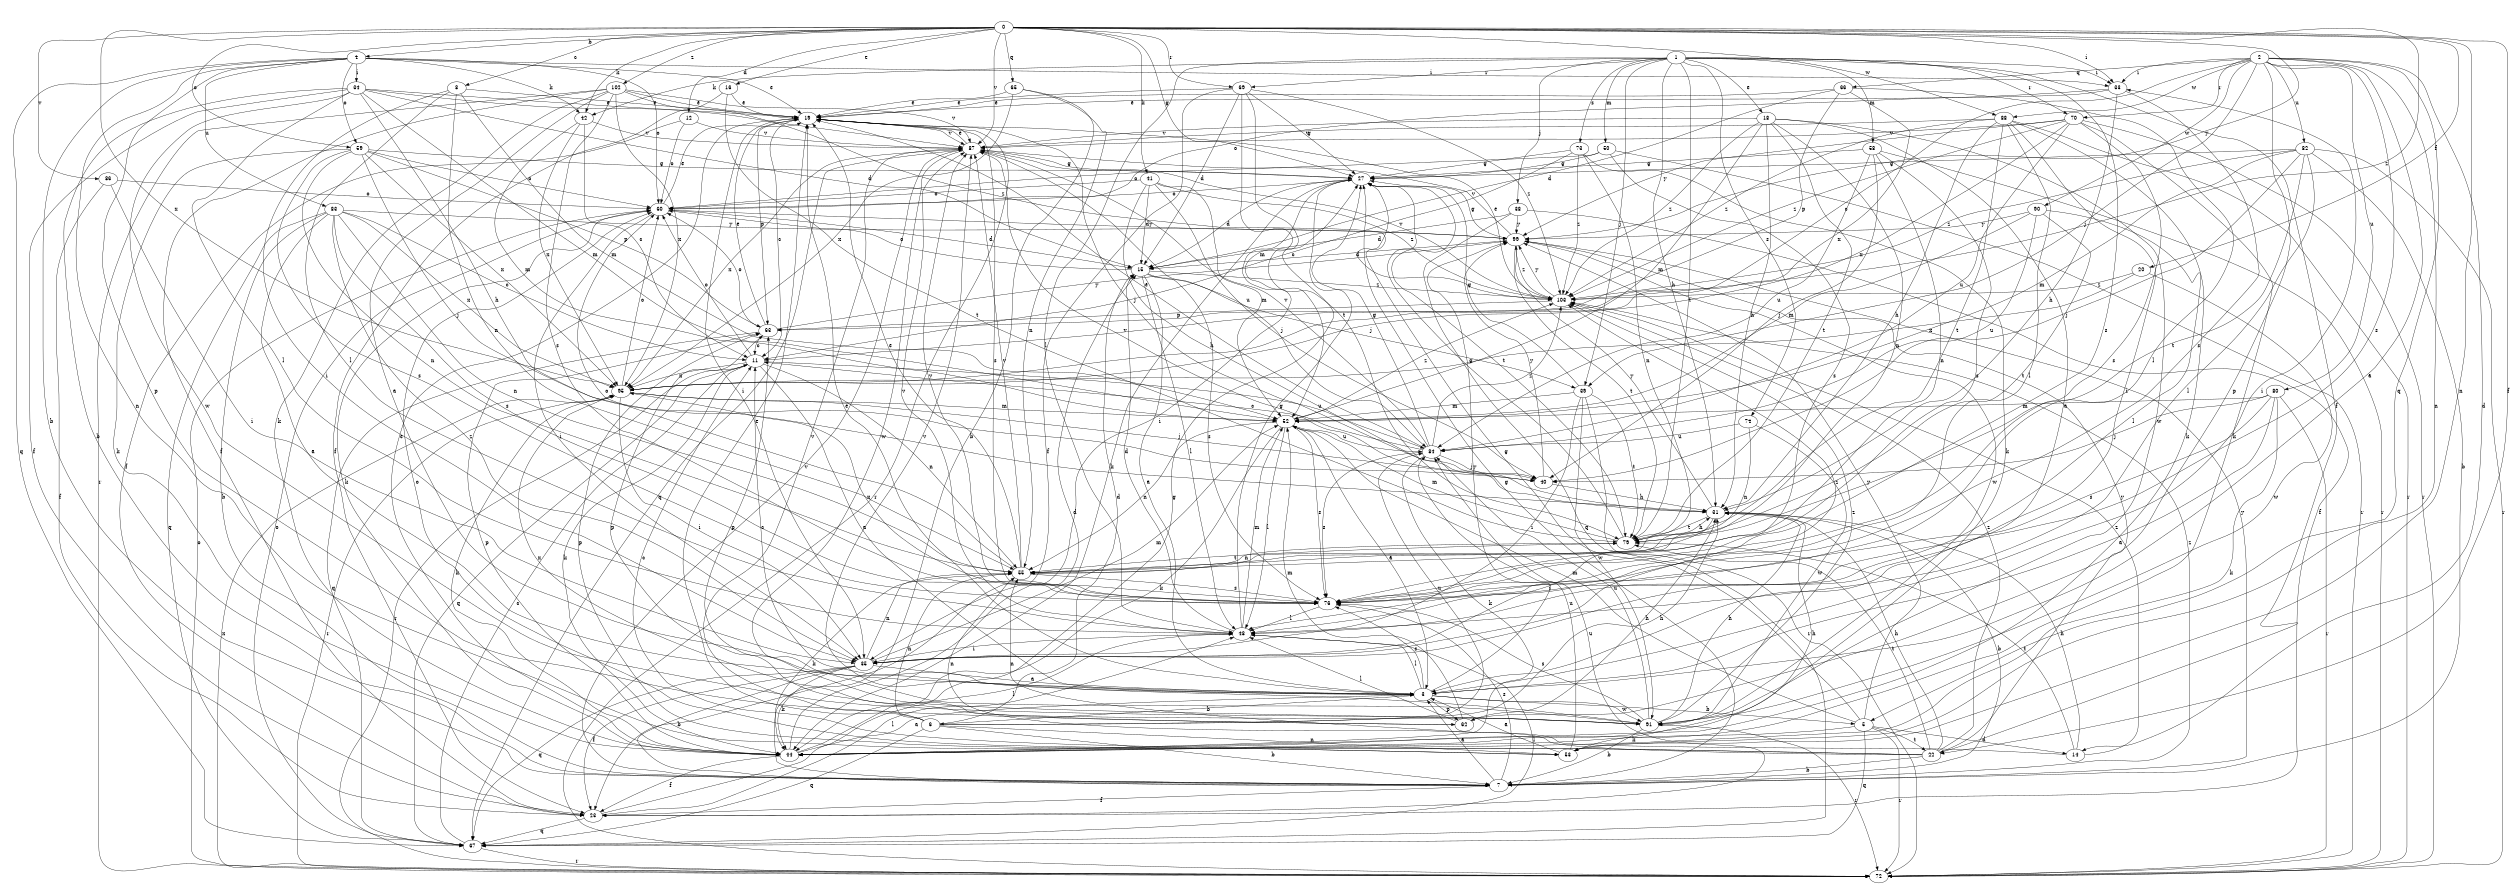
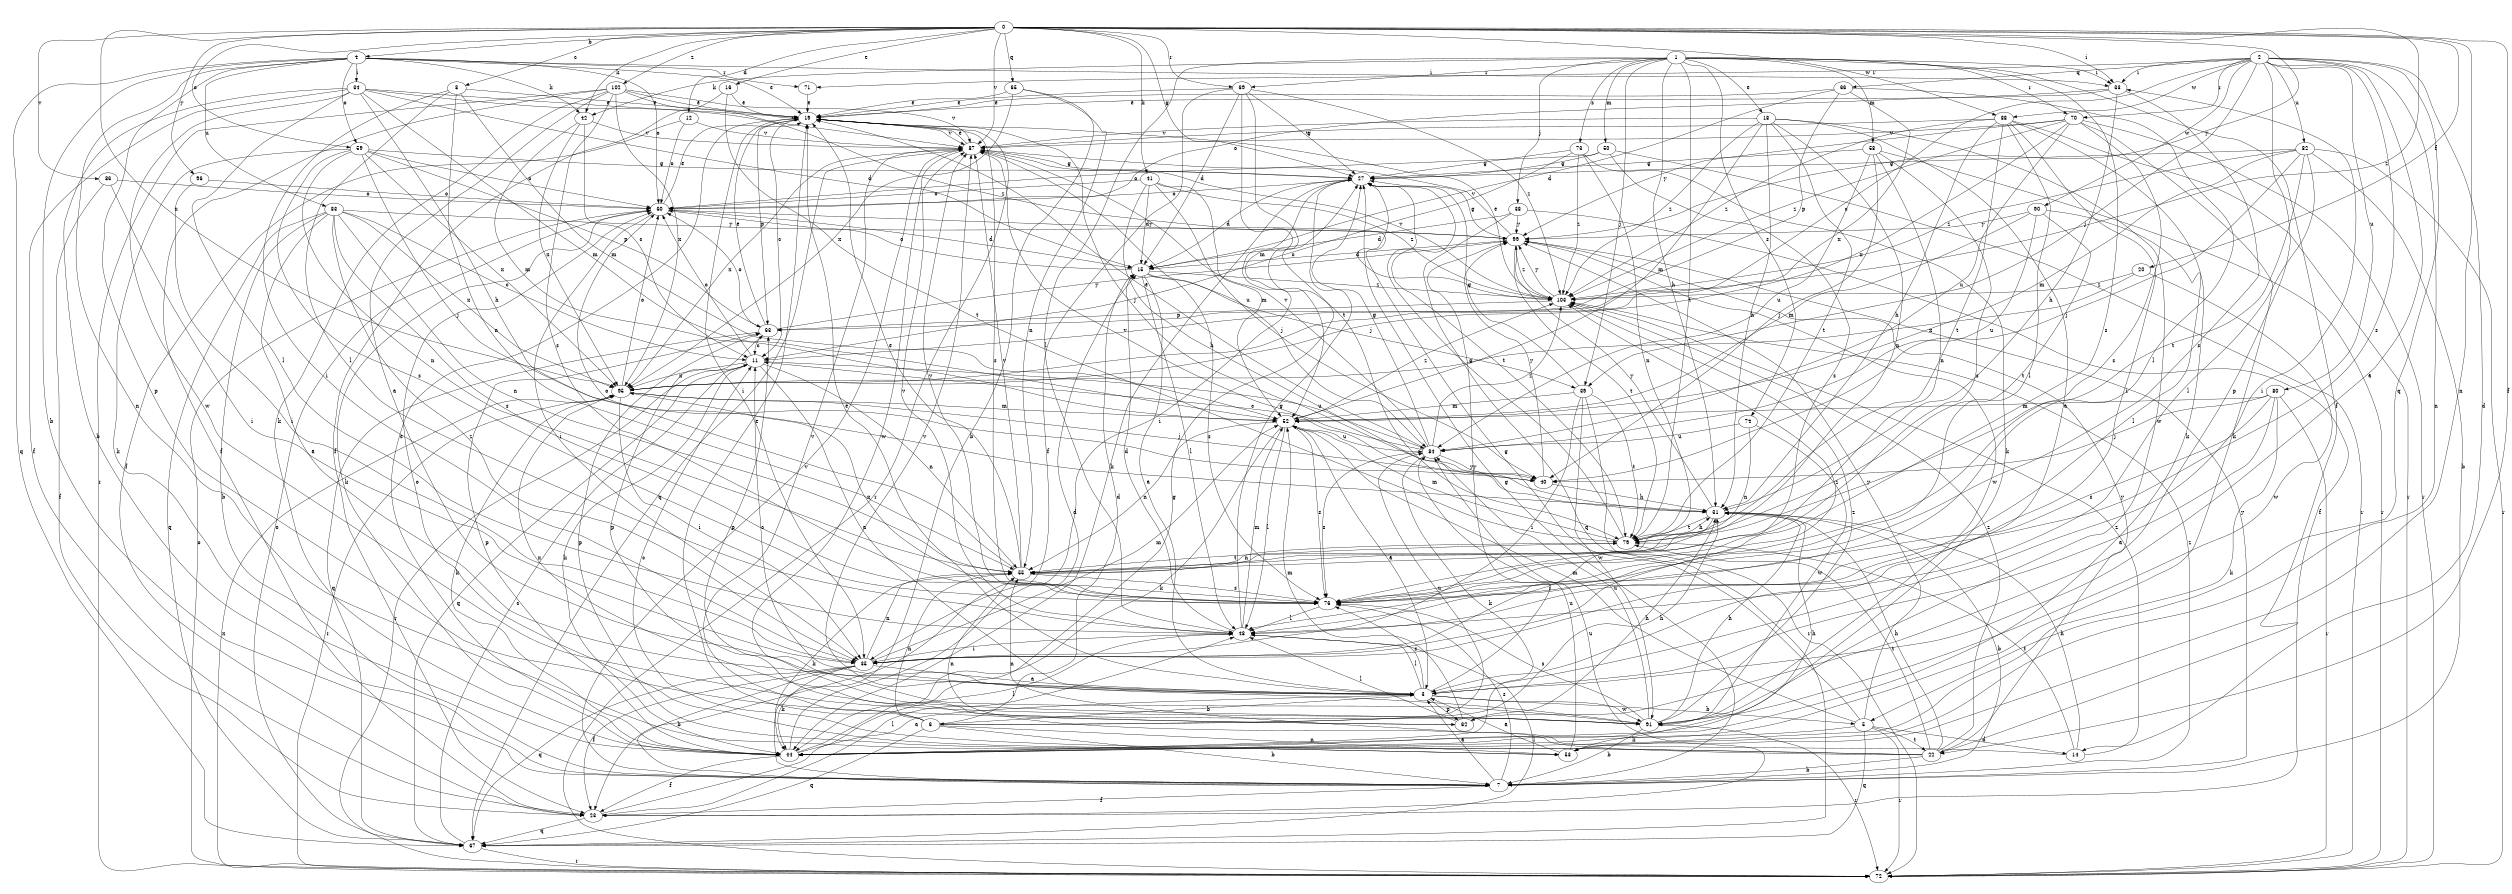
  strict digraph {
    0
    4
    8
    12
    16
    20
    22
    27
    33
    41
    42
    53
    59
    65
    69
    86
    87
    88
    95
+   96
    99
    102
    103
    62
+   71
    19
    7
    34
    60
    67
    83
    48
    52
    55
    35
    23
    79
    91
    31
    11
    44
    15
    76
    40
    3
    84
    63
    72
    1
    18
    38
    39
    50
    n54 [label=58]
    70
    73
    74
    2
    5
    14
    66
    80
    82
    90
    6
    0 -> 4 [label=b]
    0 -> 8 [label=c]
    0 -> 12 [label=d]
    0 -> 16 [label=e]
    0 -> 20 [label=f]
    0 -> 22 [label=f]
    0 -> 27 [label=g]
    0 -> 33 [label=i]
    0 -> 41 [label=k]
    0 -> 42 [label=k]
    0 -> 53 [label=n]
    0 -> 59 [label=o]
    0 -> 65 [label=q]
    0 -> 69 [label=r]
    0 -> 86 [label=v]
    0 -> 87 [label=v]
    0 -> 88 [label=w]
    0 -> 95 [label=x]
+   0 -> 96 [label=y]
    0 -> 99 [label=y]
    0 -> 102 [label=z]
    0 -> 103 [label=z]
    4 -> 33 [label=i]
    4 -> 42 [label=k]
    4 -> 53 [label=n]
    4 -> 59 [label=o]
    4 -> 62 [label=p]
+   4 -> 71 [label=r]
    4 -> 19 [label=e]
    4 -> 7 [label=b]
    4 -> 34 [label=i]
    4 -> 60 [label=o]
    4 -> 67 [label=q]
    4 -> 83 [label=u]
    8 -> 19 [label=e]
    8 -> 48 [label=l]
    8 -> 52 [label=m]
    8 -> 55 [label=n]
    8 -> 35 [label=i]
    12 -> 87 [label=v]
    12 -> 60 [label=o]
    12 -> 23 [label=f]
    16 -> 19 [label=e]
    16 -> 23 [label=f]
    16 -> 79 [label=t]
    20 -> 95 [label=x]
    20 -> 103 [label=z]
    20 -> 91 [label=w]
    22 -> 99 [label=y]
    22 -> 103 [label=z]
    22 -> 7 [label=b]
    22 -> 60 [label=o]
    22 -> 55 [label=n]
    22 -> 79 [label=t]
    22 -> 31 [label=h]
    22 -> 11 [label=c]
    27 -> 60 [label=o]
    27 -> 35 [label=i]
    27 -> 79 [label=t]
    27 -> 44 [label=k]
    27 -> 15 [label=d]
    33 -> 19 [label=e]
    33 -> 60 [label=o]
    33 -> 31 [label=h]
    33 -> 76 [label=s]
    41 -> 103 [label=z]
    41 -> 60 [label=o]
    41 -> 52 [label=m]
    41 -> 31 [label=h]
    41 -> 15 [label=d]
    41 -> 40 [label=j]
    42 -> 87 [label=v]
    42 -> 95 [label=x]
    42 -> 52 [label=m]
    42 -> 11 [label=c]
    53 -> 31 [label=h]
    53 -> 3 [label=a]
    53 -> 84 [label=u]
    53 -> 63 [label=p]
    59 -> 27 [label=g]
    59 -> 95 [label=x]
    59 -> 60 [label=o]
    59 -> 55 [label=n]
    59 -> 44 [label=k]
    59 -> 76 [label=s]
    59 -> 40 [label=j]
    59 -> 63 [label=p]
    65 -> 95 [label=x]
    65 -> 19 [label=e]
    65 -> 7 [label=b]
    65 -> 55 [label=n]
    69 -> 27 [label=g]
    69 -> 103 [label=z]
    69 -> 19 [label=e]
    69 -> 52 [label=m]
    69 -> 23 [label=f]
    69 -> 79 [label=t]
    69 -> 15 [label=d]
    86 -> 60 [label=o]
    86 -> 35 [label=i]
    86 -> 23 [label=f]
    87 -> 27 [label=g]
    87 -> 95 [label=x]
    87 -> 19 [label=e]
    87 -> 67 [label=q]
    87 -> 91 [label=w]
    87 -> 84 [label=u]
    88 -> 87 [label=v]
    88 -> 103 [label=z]
    88 -> 48 [label=l]
    88 -> 35 [label=i]
    88 -> 79 [label=t]
    88 -> 31 [label=h]
    88 -> 44 [label=k]
    88 -> 72 [label=r]
    95 -> 60 [label=o]
    95 -> 52 [label=m]
    95 -> 35 [label=i]
    95 -> 44 [label=k]
    95 -> 40 [label=j]
    95 -> 72 [label=r]
+   96 -> 60 [label=o]
+   96 -> 35 [label=i]
    99 -> 27 [label=g]
    99 -> 87 [label=v]
    99 -> 103 [label=z]
    99 -> 79 [label=t]
    99 -> 91 [label=w]
    99 -> 15 [label=d]
    102 -> 87 [label=v]
    102 -> 95 [label=x]
    102 -> 103 [label=z]
    102 -> 19 [label=e]
    102 -> 23 [label=f]
    102 -> 44 [label=k]
    102 -> 76 [label=s]
    102 -> 3 [label=a]
    102 -> 72 [label=r]
    103 -> 87 [label=v]
    103 -> 99 [label=y]
    103 -> 19 [label=e]
    103 -> 63 [label=p]
    62 -> 48 [label=l]
    62 -> 52 [label=m]
    62 -> 31 [label=h]
    62 -> 63 [label=p]
+   71 -> 19 [label=e]
    19 -> 87 [label=v]
    19 -> 35 [label=i]
    19 -> 11 [label=c]
    19 -> 76 [label=s]
    19 -> 40 [label=j]
    19 -> 63 [label=p]
    19 -> 72 [label=r]
    7 -> 27 [label=g]
    7 -> 87 [label=v]
    7 -> 99 [label=y]
    7 -> 103 [label=z]
    7 -> 23 [label=f]
    7 -> 76 [label=s]
    7 -> 3 [label=a]
    34 -> 87 [label=v]
    34 -> 19 [label=e]
    34 -> 7 [label=b]
    34 -> 48 [label=l]
    34 -> 52 [label=m]
    34 -> 23 [label=f]
    34 -> 91 [label=w]
    34 -> 31 [label=h]
    34 -> 15 [label=d]
    60 -> 99 [label=y]
    60 -> 19 [label=e]
    60 -> 35 [label=i]
    60 -> 44 [label=k]
    60 -> 15 [label=d]
    67 -> 60 [label=o]
    67 -> 48 [label=l]
    67 -> 11 [label=c]
    67 -> 72 [label=r]
    83 -> 95 [label=x]
    83 -> 99 [label=y]
    83 -> 7 [label=b]
    83 -> 67 [label=q]
    83 -> 55 [label=n]
    83 -> 35 [label=z]
    83 -> 11 [label=c]
    83 -> 76 [label=s]
    83 -> 3 [label=a]
    48 -> 27 [label=g]
    48 -> 87 [label=v]
    48 -> 52 [label=m]
    48 -> 35 [label=i]
    48 -> 15 [label=d]
    52 -> 103 [label=z]
    52 -> 48 [label=l]
    52 -> 55 [label=n]
    52 -> 44 [label=k]
    52 -> 76 [label=s]
    52 -> 3 [label=a]
    52 -> 84 [label=u]
    55 -> 87 [label=v]
    55 -> 19 [label=e]
    55 -> 60 [label=o]
    55 -> 79 [label=t]
    55 -> 44 [label=k]
    55 -> 76 [label=s]
    35 -> 103 [label=z]
    35 -> 7 [label=b]
    35 -> 67 [label=q]
    35 -> 52 [label=m]
    35 -> 55 [label=n]
    35 -> 23 [label=f]
    35 -> 44 [label=k]
    35 -> 3 [label=a]
    23 -> 27 [label=g]
    23 -> 67 [label=q]
    23 -> 48 [label=l]
    23 -> 84 [label=u]
    79 -> 27 [label=g]
    79 -> 52 [label=m]
    79 -> 55 [label=n]
    79 -> 31 [label=h]
    91 -> 87 [label=v]
    91 -> 95 [label=x]
    91 -> 103 [label=z]
    91 -> 7 [label=b]
    91 -> 31 [label=h]
    91 -> 76 [label=s]
    91 -> 84 [label=u]
    91 -> 63 [label=p]
    91 -> 72 [label=r]
    31 -> 87 [label=v]
    31 -> 99 [label=y]
    31 -> 7 [label=b]
    31 -> 35 [label=i]
    31 -> 79 [label=t]
    11 -> 95 [label=x]
    11 -> 60 [label=o]
    11 -> 67 [label=q]
    11 -> 55 [label=n]
    11 -> 44 [label=k]
    11 -> 3 [label=a]
    11 -> 84 [label=u]
    11 -> 72 [label=r]
    44 -> 19 [label=e]
    44 -> 48 [label=l]
    44 -> 23 [label=f]
    44 -> 15 [label=d]
    44 -> 3 [label=a]
    44 -> 63 [label=p]
    15 -> 103 [label=z]
    15 -> 60 [label=o]
    15 -> 48 [label=l]
    15 -> 76 [label=s]
    15 -> 3 [label=a]
    15 -> 39 [label=j]
    76 -> 87 [label=v]
    76 -> 95 [label=x]
    76 -> 48 [label=l]
    40 -> 99 [label=y]
    40 -> 31 [label=h]
    3 -> 33 [label=i]
    3 -> 99 [label=y]
    3 -> 62 [label=p]
    3 -> 19 [label=e]
    3 -> 48 [label=l]
    3 -> 91 [label=w]
    3 -> 11 [label=c]
    3 -> 76 [label=s]
    3 -> 5 [label=b]
    3 -> 6 [label=b]
    84 -> 27 [label=g]
    84 -> 87 [label=v]
    84 -> 103 [label=z]
    84 -> 19 [label=e]
    84 -> 11 [label=c]
    84 -> 44 [label=k]
    84 -> 76 [label=s]
-   84 -> 40 [label=j]
+   84 -> 40 [label=y]
    63 -> 99 [label=y]
    63 -> 19 [label=e]
    63 -> 60 [label=o]
    63 -> 67 [label=q]
    63 -> 11 [label=c]
    72 -> 95 [label=x]
    72 -> 60 [label=o]
    1 -> 22 [label=f]
    1 -> 33 [label=i]
    1 -> 42 [label=k]
    1 -> 69 [label=r]
    1 -> 48 [label=l]
    1 -> 79 [label=t]
    1 -> 31 [label=h]
    1 -> 76 [label=s]
    1 -> 18 [label=e]
    1 -> 38 [label=j]
    1 -> 39 [label=j]
    1 -> 50 [label=m]
    1 -> n54 [label=m]
    1 -> 70 [label=r]
    1 -> 73 [label=s]
    1 -> 74 [label=s]
    18 -> 87 [label=v]
    18 -> 103 [label=z]
    18 -> 52 [label=m]
    18 -> 55 [label=n]
    18 -> 79 [label=t]
    18 -> 91 [label=w]
    18 -> 31 [label=h]
    18 -> 3 [label=a]
    38 -> 99 [label=y]
    38 -> 67 [label=q]
    38 -> 23 [label=f]
    38 -> 15 [label=d]
    39 -> 27 [label=g]
    39 -> 52 [label=m]
    39 -> 35 [label=i]
    39 -> 79 [label=t]
    39 -> 91 [label=w]
    39 -> 72 [label=r]
    50 -> 27 [label=g]
    50 -> 60 [label=o]
    50 -> 76 [label=s]
    50 -> 72 [label=r]
    n54 -> 27 [label=g]
    n54 -> 55 [label=n]
    n54 -> 76 [label=s]
    n54 -> 40 [label=j]
    n54 -> 84 [label=u]
    n54 -> 72 [label=r]
    70 -> 87 [label=v]
    70 -> 95 [label=x]
    70 -> 99 [label=y]
    70 -> 103 [label=z]
    70 -> 44 [label=k]
    70 -> 76 [label=s]
    70 -> 84 [label=u]
    70 -> 72 [label=r]
    73 -> 27 [label=g]
    73 -> 103 [label=z]
    73 -> 55 [label=n]
    73 -> 11 [label=c]
    73 -> 44 [label=k]
    74 -> 55 [label=n]
    74 -> 91 [label=w]
    74 -> 84 [label=u]
    2 -> 33 [label=i]
    2 -> 53 [label=n]
    2 -> 88 [label=w]
    2 -> 62 [label=p]
+   2 -> 71 [label=r]
    2 -> 11 [label=c]
    2 -> 76 [label=s]
    2 -> 3 [label=a]
    2 -> 39 [label=j]
    2 -> 70 [label=r]
    2 -> 5 [label=q]
    2 -> 14 [label=d]
    2 -> 66 [label=q]
    2 -> 80 [label=u]
    2 -> 82 [label=u]
    2 -> 90 [label=w]
    5 -> 22 [label=t]
    5 -> 27 [label=g]
    5 -> 99 [label=y]
    5 -> 67 [label=q]
    5 -> 52 [label=m]
    5 -> 44 [label=k]
    5 -> 72 [label=r]
    5 -> 14 [label=d]
    14 -> 103 [label=z]
    14 -> 55 [label=n]
    14 -> 79 [label=t]
    14 -> 31 [label=h]
    66 -> 95 [label=x]
    66 -> 19 [label=e]
    66 -> 48 [label=l]
    66 -> 15 [label=d]
    66 -> 63 [label=p]
    80 -> 52 [label=m]
    80 -> 44 [label=k]
    80 -> 76 [label=s]
    80 -> 40 [label=j]
    80 -> 3 [label=a]
    80 -> 72 [label=r]
    82 -> 27 [label=g]
    82 -> 103 [label=z]
    82 -> 7 [label=b]
    82 -> 48 [label=l]
    82 -> 52 [label=m]
    82 -> 79 [label=t]
    82 -> 40 [label=j]
    82 -> 72 [label=r]
    90 -> 99 [label=y]
    90 -> 48 [label=l]
    90 -> 52 [label=m]
    90 -> 79 [label=t]
    90 -> 84 [label=u]
    6 -> 53 [label=n]
    6 -> 87 [label=v]
    6 -> 19 [label=e]
    6 -> 7 [label=b]
    6 -> 67 [label=q]
    6 -> 55 [label=n]
    6 -> 31 [label=h]
    6 -> 15 [label=d]
    6 -> 84 [label=u]
  }
